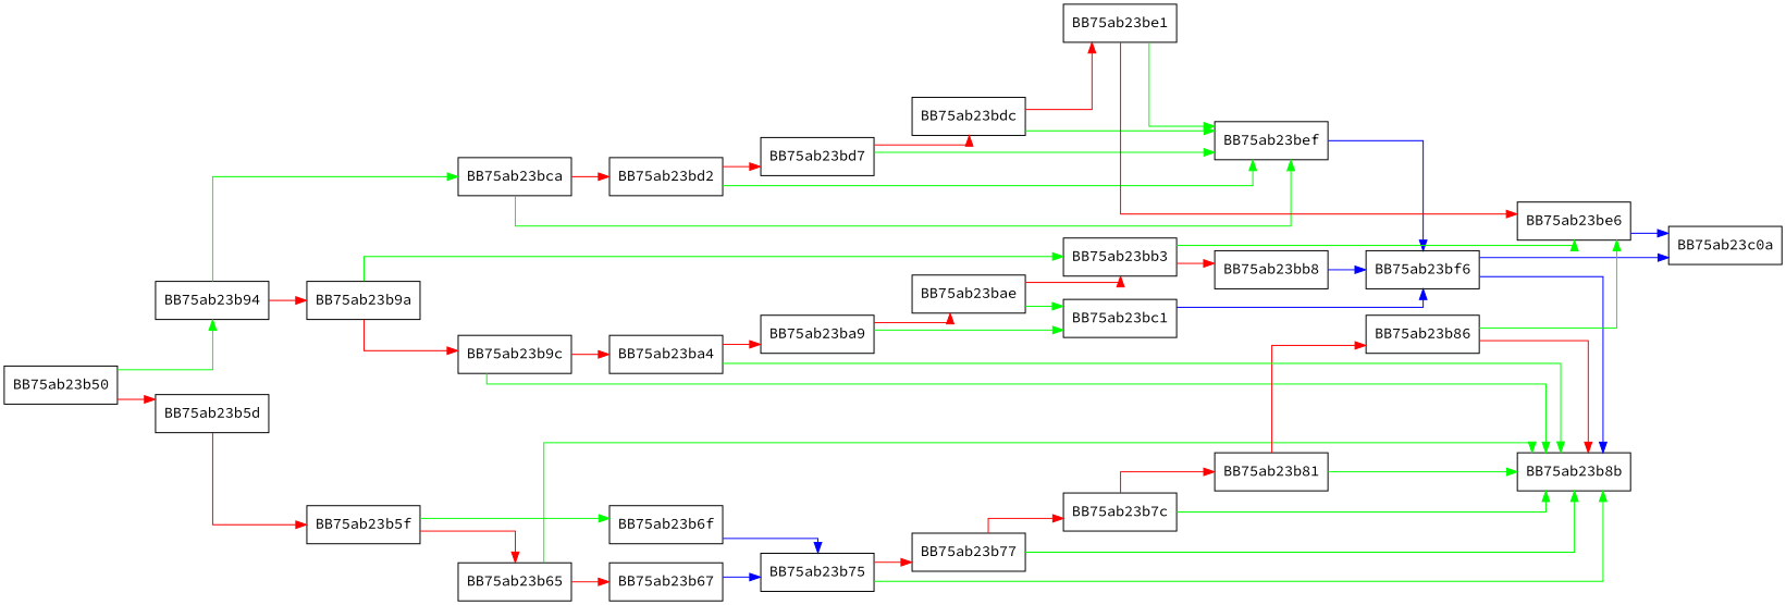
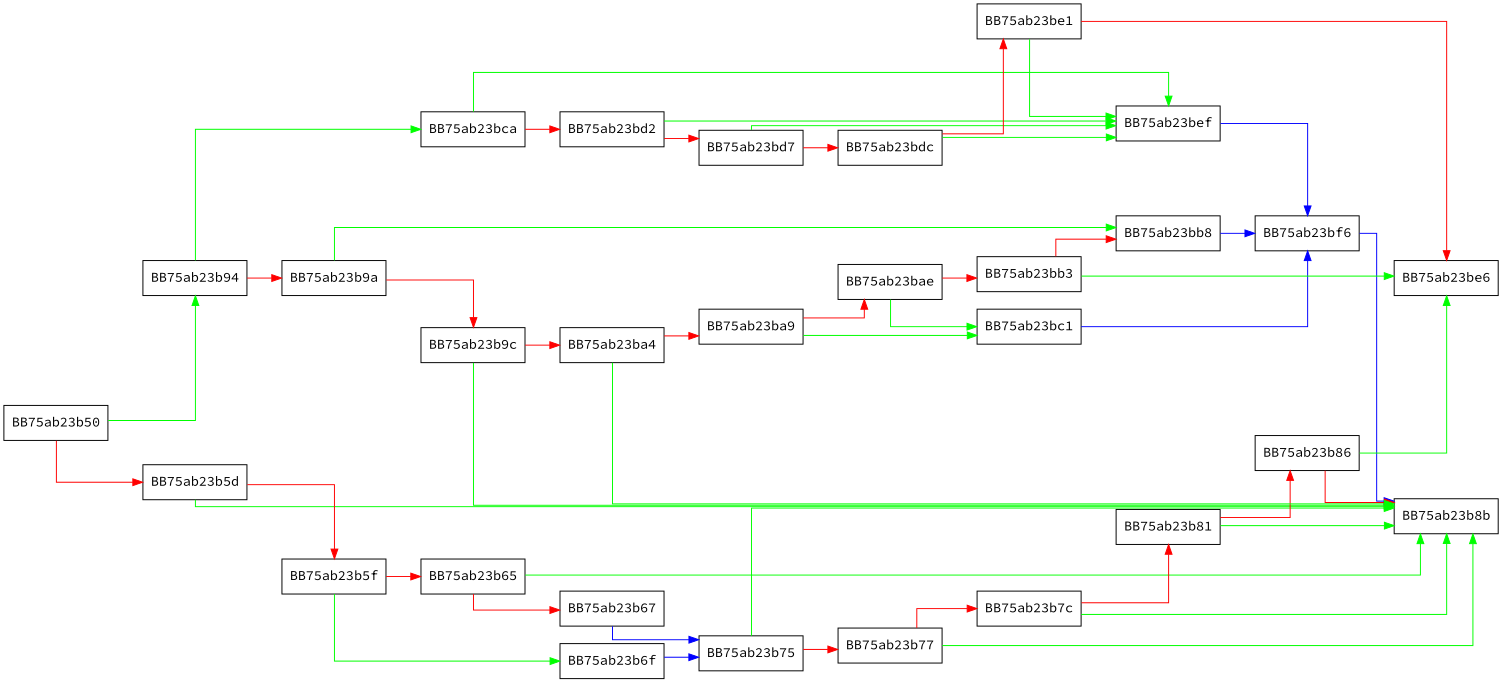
  digraph {
    fontname="Source Code Pro"
    rankdir=LR
    splines=ortho
    node [fontname="Source Code Pro" shape=box]
    edge [color=green fontname="Source Code Pro"]
    BB75ab23b50
    BB75ab23b94
    BB75ab23b5d
    BB75ab23bca
    BB75ab23b9a
    BB75ab23b8b
    BB75ab23b5f
    BB75ab23bef
    BB75ab23bd2
    BB75ab23bb8
    BB75ab23b9c
    BB75ab23b6f
    BB75ab23b65
    BB75ab23bf6
-   BB75ab23c0a
    BB75ab23b75
    BB75ab23b67
    BB75ab23b77
    BB75ab23b7c
    BB75ab23b81
    BB75ab23b86
    BB75ab23be6
    BB75ab23bd7
    BB75ab23ba4
    BB75ab23ba9
    BB75ab23bc1
    BB75ab23bae
    BB75ab23bb3
    BB75ab23bdc
    BB75ab23be1
    BB75ab23b50 -> BB75ab23b94
    BB75ab23b50 -> BB75ab23b5d [color=red]
    BB75ab23b94 -> BB75ab23bca
    BB75ab23b94 -> BB75ab23b9a [color=red]
+   BB75ab23b5d -> BB75ab23b8b
    BB75ab23b5d -> BB75ab23b5f [color=red]
    BB75ab23bca -> BB75ab23bef
    BB75ab23bca -> BB75ab23bd2 [color=red]
-   BB75ab23b9a -> BB75ab23bb3
+   BB75ab23b9a -> BB75ab23bb8
    BB75ab23b9a -> BB75ab23b9c [color=red]
    BB75ab23b5f -> BB75ab23b6f
    BB75ab23b5f -> BB75ab23b65 [color=red]
    BB75ab23bef -> BB75ab23bf6 [color=blue]
    BB75ab23bd2 -> BB75ab23bef
    BB75ab23bd2 -> BB75ab23bd7 [color=red]
    BB75ab23bb8 -> BB75ab23bf6 [color=blue]
    BB75ab23b9c -> BB75ab23b8b
    BB75ab23b9c -> BB75ab23ba4 [color=red]
    BB75ab23b6f -> BB75ab23b75 [color=blue]
    BB75ab23b65 -> BB75ab23b8b
    BB75ab23b65 -> BB75ab23b67 [color=red]
    BB75ab23bf6 -> BB75ab23b8b [color=blue]
-   BB75ab23bf6 -> BB75ab23c0a [color=blue]
    BB75ab23b75 -> BB75ab23b8b
    BB75ab23b75 -> BB75ab23b77 [color=red]
    BB75ab23b67 -> BB75ab23b75 [color=blue]
    BB75ab23b77 -> BB75ab23b8b
    BB75ab23b77 -> BB75ab23b7c [color=red]
    BB75ab23b7c -> BB75ab23b8b
    BB75ab23b7c -> BB75ab23b81 [color=red]
    BB75ab23b81 -> BB75ab23b8b
    BB75ab23b81 -> BB75ab23b86 [color=red]
    BB75ab23b86 -> BB75ab23b8b [color=red]
    BB75ab23b86 -> BB75ab23be6
-   BB75ab23be6 -> BB75ab23c0a [color=blue]
    BB75ab23bd7 -> BB75ab23bef
    BB75ab23bd7 -> BB75ab23bdc [color=red]
    BB75ab23ba4 -> BB75ab23b8b
    BB75ab23ba4 -> BB75ab23ba9 [color=red]
    BB75ab23ba9 -> BB75ab23bc1
    BB75ab23ba9 -> BB75ab23bae [color=red]
    BB75ab23bc1 -> BB75ab23bf6 [color=blue]
    BB75ab23bae -> BB75ab23bc1
    BB75ab23bae -> BB75ab23bb3 [color=red]
    BB75ab23bb3 -> BB75ab23bb8 [color=red]
    BB75ab23bb3 -> BB75ab23be6
    BB75ab23bdc -> BB75ab23bef
    BB75ab23bdc -> BB75ab23be1 [color=red]
    BB75ab23be1 -> BB75ab23bef
    BB75ab23be1 -> BB75ab23be6 [color=red]
  }
